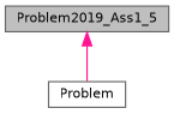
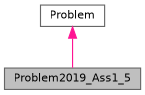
  digraph {
    node [color=gray40 fontname=Helvetica fontsize=10 shape=record style=filled]
    n1 [fillcolor=grey75 fontcolor=black height=0.2 label=Problem2019_Ass1_5 width=0.4]
    n2 [fillcolor=white height=0.2 label=Problem width=0.4]
-   n1 -> n2 [color=deeppink dir=back fontname=Helvetica fontsize=10 labelfontname=Helvetica labelfontsize=10 style=solid]
+   n2 -> n1 [color=deeppink dir=back fontname=Helvetica fontsize=10 labelfontname=Helvetica labelfontsize=10 style=solid]
  }
